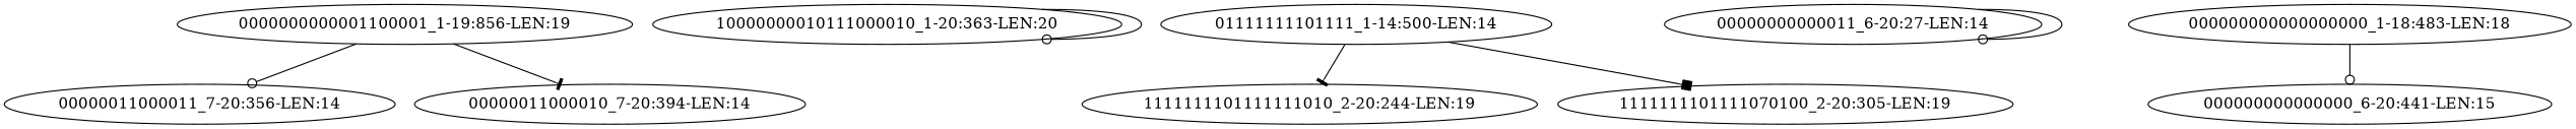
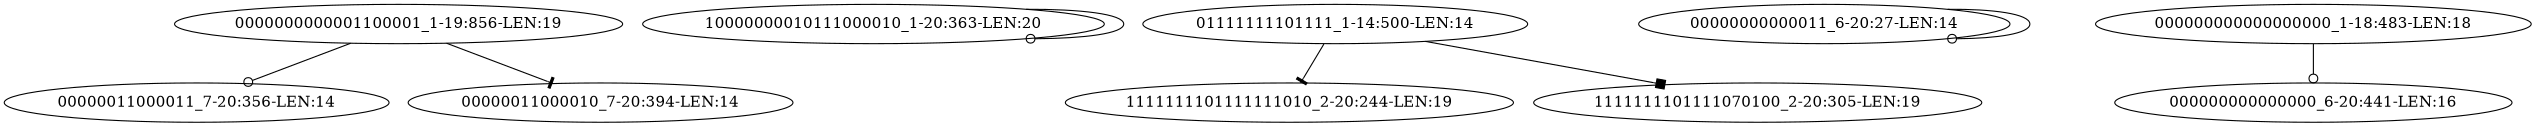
  digraph {
    edge [arrowhead=odot]
    "0000000000001100001_1-19:856-LEN:19"
    "00000011000011_7-20:356-LEN:14"
    "00000011000010_7-20:394-LEN:14"
    "10000000010111000010_1-20:363-LEN:20"
    "01111111101111_1-14:500-LEN:14"
    "1111111101111111010_2-20:244-LEN:19"
    n7 [label="1111111101111070100_2-20:305-LEN:19"]
    "00000000000011_6-20:27-LEN:14"
    "000000000000000000_1-18:483-LEN:18"
-   "000000000000000_6-20:441-LEN:15"
+   "000000000000000_6-20:441-LEN:15" [label="000000000000000_6-20:441-LEN:16"]
    "0000000000001100001_1-19:856-LEN:19" -> "00000011000011_7-20:356-LEN:14"
    "0000000000001100001_1-19:856-LEN:19" -> "00000011000010_7-20:394-LEN:14" [arrowhead=tee]
    "10000000010111000010_1-20:363-LEN:20" -> "10000000010111000010_1-20:363-LEN:20"
    "01111111101111_1-14:500-LEN:14" -> "1111111101111111010_2-20:244-LEN:19" [arrowhead=tee]
    "01111111101111_1-14:500-LEN:14" -> n7 [arrowhead=box]
    "00000000000011_6-20:27-LEN:14" -> "00000000000011_6-20:27-LEN:14"
    "000000000000000000_1-18:483-LEN:18" -> "000000000000000_6-20:441-LEN:15"
  }
